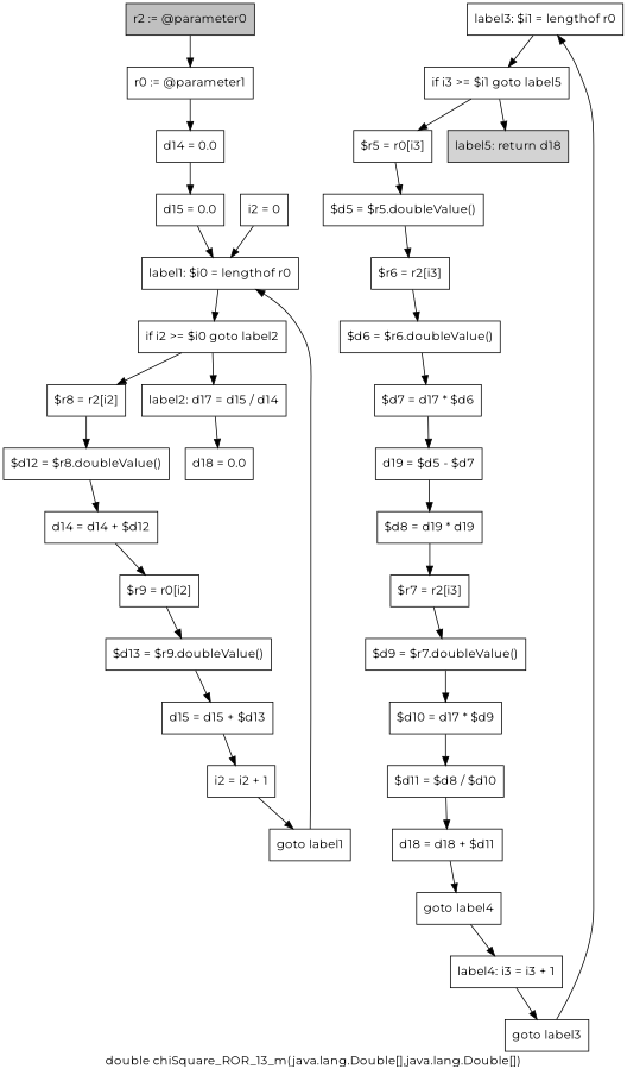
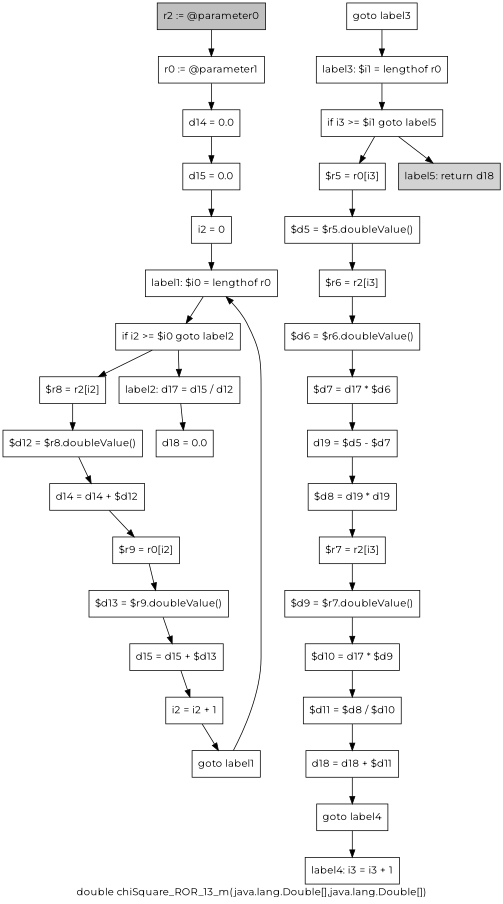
  digraph {
    fontname=Montserrat
    label="double chiSquare_ROR_13_m(java.lang.Double[],java.lang.Double[])"
    node [fontname=Montserrat shape=box]
    edge [fontname=Montserrat]
    n1 [fillcolor=gray label="r2 := @parameter0" style=filled]
    n2 [label="r0 := @parameter1"]
    n3 [label="d14 = 0.0"]
    n4 [label="d15 = 0.0"]
    n5 [label="i2 = 0"]
    n6 [label="label1: $i0 = lengthof r0"]
    n7 [label="if i2 >= $i0 goto label2"]
    n8 [label="$r8 = r2[i2]"]
-   n9 [label="label2: d17 = d15 / d14"]
+   n9 [label="label2: d17 = d15 / d12"]
    n10 [label="$d12 = $r8.doubleValue()"]
    n11 [label="d18 = 0.0"]
    n12 [label="d14 = d14 + $d12"]
    n13 [label="$r9 = r0[i2]"]
    n14 [label="$d13 = $r9.doubleValue()"]
    n15 [label="d15 = d15 + $d13"]
    n16 [label="i2 = i2 + 1"]
    n17 [label="goto label1"]
    n18 [label="label3: $i1 = lengthof r0"]
    n19 [label="if i3 >= $i1 goto label5"]
    n20 [label="$r5 = r0[i3]"]
    n21 [fillcolor=lightgray label="label5: return d18" style=filled]
    n22 [label="$d5 = $r5.doubleValue()"]
    n23 [label="$r6 = r2[i3]"]
    n24 [label="$d6 = $r6.doubleValue()"]
    n25 [label="$d7 = d17 * $d6"]
    n26 [label="d19 = $d5 - $d7"]
    n27 [label="$d8 = d19 * d19"]
    n28 [label="$r7 = r2[i3]"]
    n29 [label="$d9 = $r7.doubleValue()"]
    n30 [label="$d10 = d17 * $d9"]
    n31 [label="$d11 = $d8 / $d10"]
    n32 [label="d18 = d18 + $d11"]
    n33 [label="goto label4"]
    n34 [label="label4: i3 = i3 + 1"]
    n35 [label="goto label3"]
    n1 -> n2
    n2 -> n3
    n3 -> n4
-   n4 -> n6
+   n4 -> n5
    n5 -> n6
    n6 -> n7
    n7 -> n8
    n7 -> n9
    n8 -> n10
    n9 -> n11
    n10 -> n12
    n12 -> n13
    n13 -> n14
    n14 -> n15
    n15 -> n16
    n16 -> n17
    n17 -> n6
    n18 -> n19
    n19 -> n20
    n19 -> n21
    n20 -> n22
    n22 -> n23
    n23 -> n24
    n24 -> n25
    n25 -> n26
    n26 -> n27
    n27 -> n28
    n28 -> n29
    n29 -> n30
    n30 -> n31
    n31 -> n32
    n32 -> n33
    n33 -> n34
-   n34 -> n35
    n35 -> n18
  }
